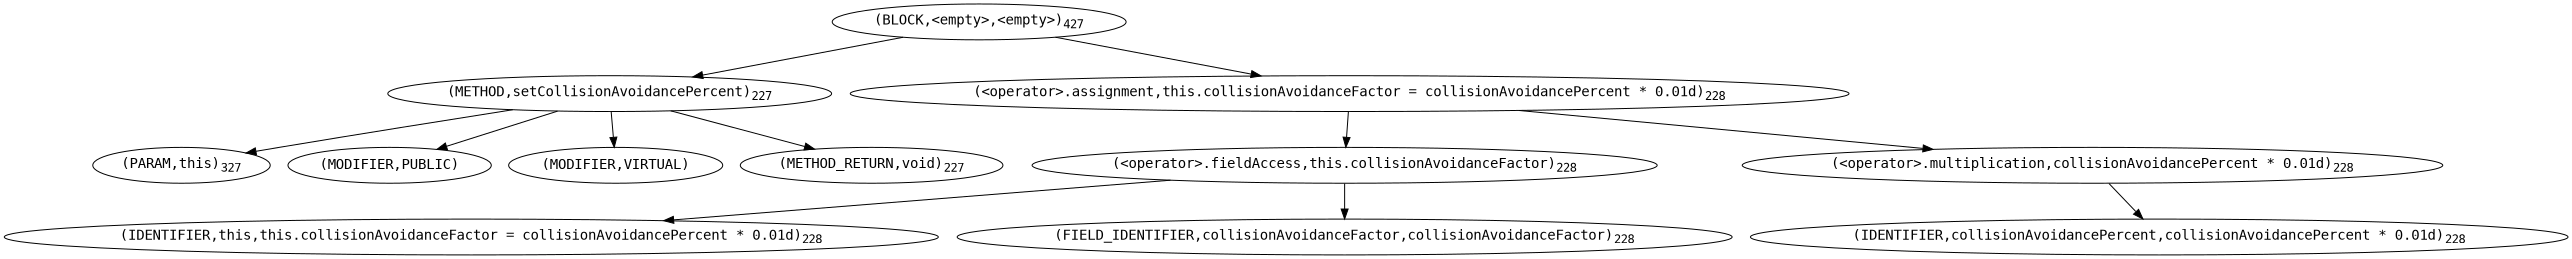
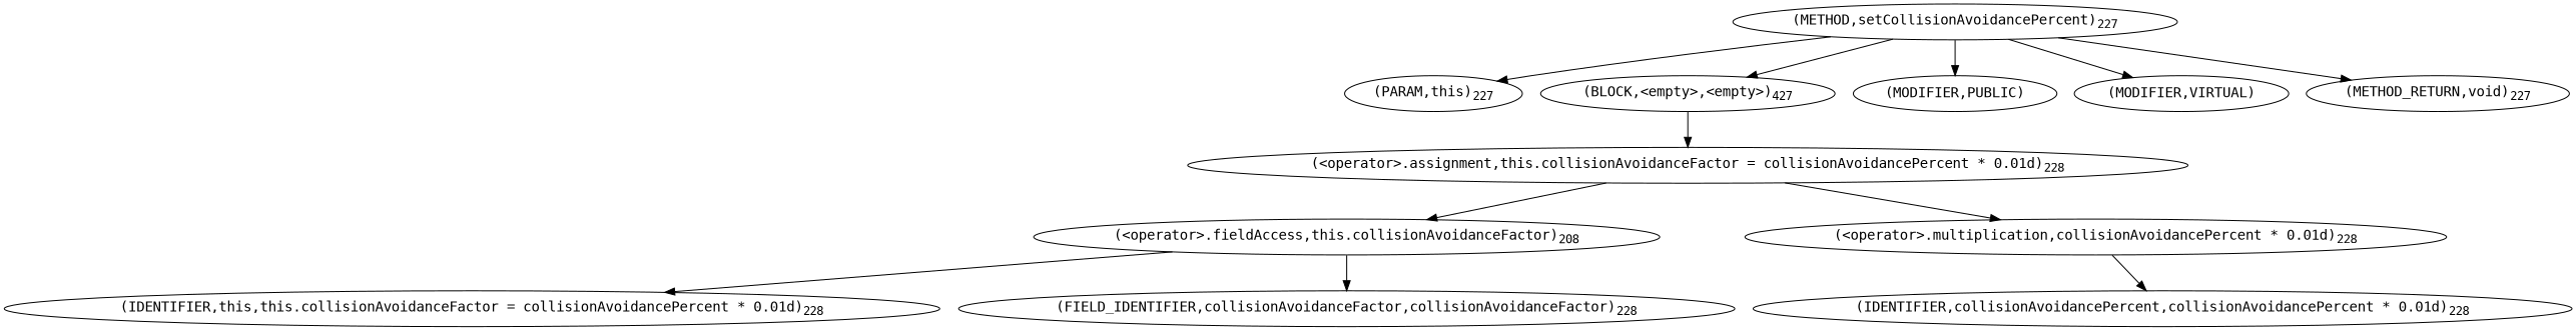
  digraph {
    fontname="DejaVu Sans Mono"
    node [fontname="DejaVu Sans Mono"]
    edge [fontname="DejaVu Sans Mono"]
    n1 [label=<(METHOD,setCollisionAvoidancePercent)<SUB>227</SUB>>]
-   n2 [label=<(PARAM,this)<SUB>327</SUB>>]
+   n2 [label=<(PARAM,this)<SUB>227</SUB>>]
    n3 [label=<(BLOCK,&lt;empty&gt;,&lt;empty&gt;)<SUB>427</SUB>>]
    n4 [label=<(MODIFIER,PUBLIC)>]
    n5 [label=<(MODIFIER,VIRTUAL)>]
    n6 [label=<(METHOD_RETURN,void)<SUB>227</SUB>>]
    n7 [label=<(&lt;operator&gt;.assignment,this.collisionAvoidanceFactor = collisionAvoidancePercent * 0.01d)<SUB>228</SUB>>]
-   n8 [label=<(&lt;operator&gt;.fieldAccess,this.collisionAvoidanceFactor)<SUB>228</SUB>>]
+   n8 [label=<(&lt;operator&gt;.fieldAccess,this.collisionAvoidanceFactor)<SUB>208</SUB>>]
    n9 [label=<(&lt;operator&gt;.multiplication,collisionAvoidancePercent * 0.01d)<SUB>228</SUB>>]
    n10 [label=<(IDENTIFIER,this,this.collisionAvoidanceFactor = collisionAvoidancePercent * 0.01d)<SUB>228</SUB>>]
    n11 [label=<(FIELD_IDENTIFIER,collisionAvoidanceFactor,collisionAvoidanceFactor)<SUB>228</SUB>>]
    n12 [label=<(IDENTIFIER,collisionAvoidancePercent,collisionAvoidancePercent * 0.01d)<SUB>228</SUB>>]
    n1 -> n2
-   n3 -> n1
+   n1 -> n3
    n1 -> n4
    n1 -> n5
    n1 -> n6
    n3 -> n7
    n7 -> n8
    n7 -> n9
    n8 -> n10
    n8 -> n11
    n9 -> n12
  }
